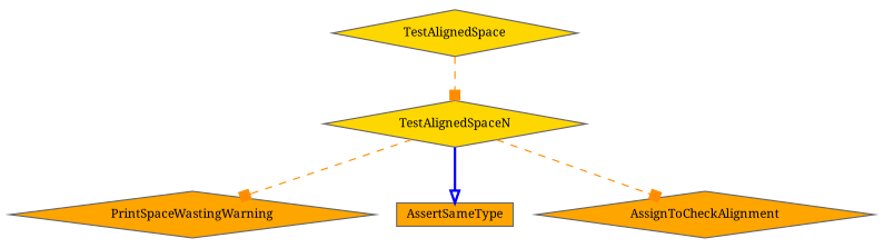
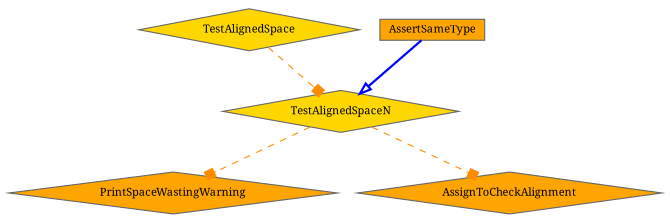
  digraph {
    fontname="Noto Serif"
    rankdir=TB
    node [color=grey40 fillcolor=orange fontname="Noto Serif" fontsize=10 shape=diamond style=filled]
    edge [arrowhead=box color=darkorange fontname="Noto Serif" fontsize=10 labelfontname=Helvetica labelfontsize=10 style=dashed]
    n1 [color=gray40 fillcolor=gold fontcolor=black height=0.2 label=TestAlignedSpace width=0.4]
    n2 [fillcolor=gold height=0.2 label=TestAlignedSpaceN width=0.4]
    n3 [height=0.2 label=PrintSpaceWastingWarning width=0.4]
    n4 [height=0.2 label=AssertSameType shape=box width=0.4]
    n5 [height=0.2 label=AssignToCheckAlignment width=0.4]
    n1 -> n2
    n2 -> n3
-   n2 -> n4 [arrowhead=onormal color=blue style=bold]
+   n4 -> n2 [arrowhead=onormal color=blue style=bold]
    n2 -> n5
  }
